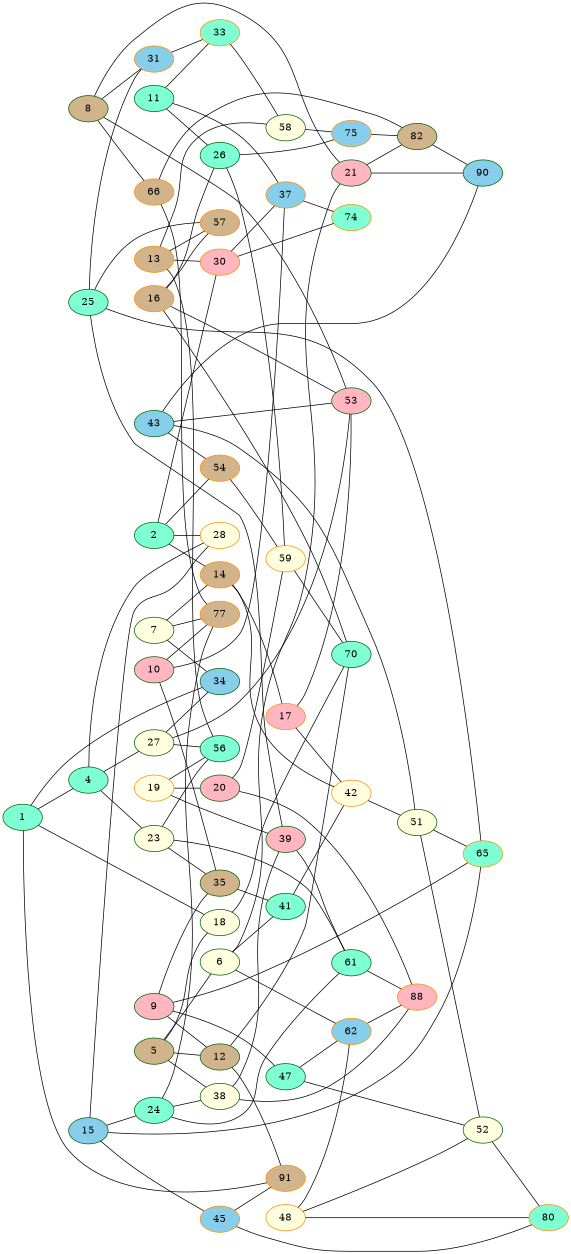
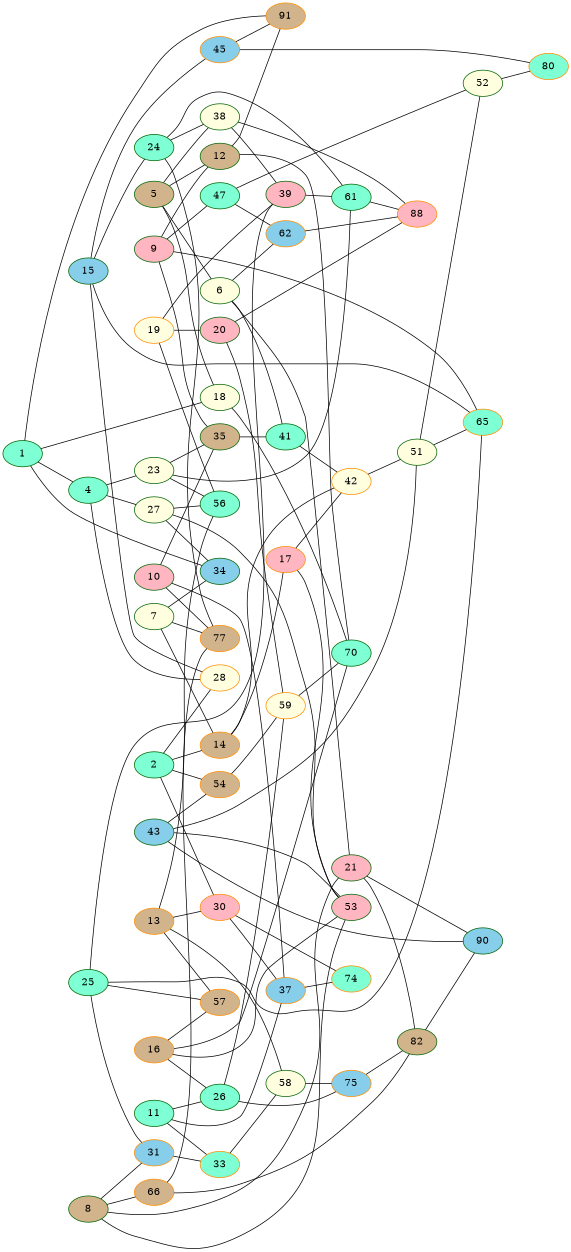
  graph {
    rankdir=LR
    node [color=darkgreen fillcolor=aquamarine style=filled]
    1 [super="+95"]
    4 [super="+32"]
    18 [fillcolor=lightyellow]
    34 [fillcolor=skyblue super="+83"]
    91 [color=darkorange fillcolor=tan]
    28 [color=darkorange fillcolor=lightyellow]
    23 [fillcolor=lightyellow super="+68"]
    27 [fillcolor=lightyellow super="+71"]
    70 [super="+76"]
    2 [super="+3"]
    14 [color=darkorange fillcolor=tan super="+22"]
    30 [color=darkorange fillcolor=lightpink super="+55"]
    54 [color=darkorange fillcolor=tan]
    17 [color=darkorange fillcolor=lightpink]
    42 [color=darkorange fillcolor=lightyellow super="+98"]
    37 [color=darkorange fillcolor=skyblue super="+93"]
    74 [color=darkorange]
    59 [color=darkorange fillcolor=lightyellow super="+92"]
    35 [fillcolor=tan super="+64"]
    56 [super="+72"]
    61 [super="+84"]
    53 [fillcolor=lightpink super="+94"]
    5 [fillcolor=tan super="+29"]
    6 [fillcolor=lightyellow super="+36"]
    12 [fillcolor=tan super="+50"]
    38 [fillcolor=lightyellow super="+97"]
    21 [fillcolor=lightpink super="+49"]
    41
    62 [color=darkorange fillcolor=skyblue super="+87"]
    39 [fillcolor=lightpink super="+63"]
    88 [color=darkorange fillcolor=lightpink super="+99"]
    82 [fillcolor=tan super="+86"]
    90 [fillcolor=skyblue]
    7 [fillcolor=lightyellow super="+40"]
    77 [color=darkorange fillcolor=tan super="+79"]
    8 [fillcolor=tan super="+46"]
    31 [color=darkorange fillcolor=skyblue]
    66 [color=darkorange fillcolor=tan]
    33 [color=darkorange]
    9 [fillcolor=lightpink super="+44"]
    47
    65 [color=darkorange super="+69"]
    52 [fillcolor=lightyellow super="+81"]
    10 [fillcolor=lightpink]
    26 [super="+60"]
    75 [color=darkorange fillcolor=skyblue]
    11
    58 [fillcolor=lightyellow]
    13 [color=darkorange fillcolor=tan super="+96"]
    57 [color=darkorange fillcolor=tan]
    51 [fillcolor=lightyellow super="+100"]
    15 [fillcolor=skyblue super="+67"]
    24 [super="+78"]
    45 [color=darkorange fillcolor=skyblue]
    80 [color=darkorange]
    16 [color=darkorange fillcolor=tan super="+73"]
    19 [color=darkorange fillcolor=lightyellow]
    20 [fillcolor=lightpink]
    25 [super="+85"]
    43 [fillcolor=skyblue super="+89"]
-   48 [color=darkorange fillcolor=lightyellow]
    1 -- 4
    1 -- 18
    1 -- 34
    1 -- 91
    4 -- 28
    4 -- 23
    4 -- 27
    18 -- 70
    23 -- 35
    23 -- 56
    23 -- 61
    27 -- 34
    27 -- 56
    27 -- 53
    2 -- 28
    2 -- 14
    2 -- 30
    2 -- 54
    14 -- 17
    14 -- 42
    30 -- 37
    30 -- 74
    54 -- 59
    17 -- 42
    17 -- 53
    42 -- 51
    37 -- 74
    59 -- 70
    35 -- 41
    61 -- 88
    5 -- 18
    5 -- 6
    5 -- 12
    5 -- 38
    6 -- 21
    6 -- 41
    6 -- 62
    12 -- 91
    12 -- 70
    38 -- 39
    38 -- 88
    21 -- 82
    21 -- 90
    41 -- 42
    62 -- 88
    39 -- 61
    82 -- 90
    7 -- 34 [weight=2]
    7 -- 14
    7 -- 77
    8 -- 53
    8 -- 21
    8 -- 31
    8 -- 66
    31 -- 33
    66 -- 82
    66 -- 77
    33 -- 58
    9 -- 35
    9 -- 12
    9 -- 47
    9 -- 65
    47 -- 62
    47 -- 52
    52 -- 80
    10 -- 37
    10 -- 35
    10 -- 77
    26 -- 59
    26 -- 75
    75 -- 82
    11 -- 37
    11 -- 33
    11 -- 26
    58 -- 75
    13 -- 30
    13 -- 56
    13 -- 58
    13 -- 57
    51 -- 65
    51 -- 52
    15 -- 28
    15 -- 65
    15 -- 24
    15 -- 45
    24 -- 61
    24 -- 38
    24 -- 77
    45 -- 91
    45 -- 80
    16 -- 70
    16 -- 53
    16 -- 26
    16 -- 57
    19 -- 56
    19 -- 39
    19 -- 20
    20 -- 59
    20 -- 88
    25 -- 39
    25 -- 31
    25 -- 65
    25 -- 57
    43 -- 54
    43 -- 53
    43 -- 90
    43 -- 51
-   48 -- 62
-   48 -- 52
-   48 -- 80
  }
